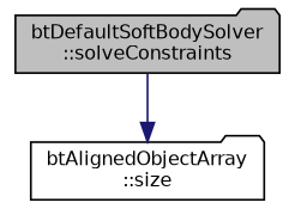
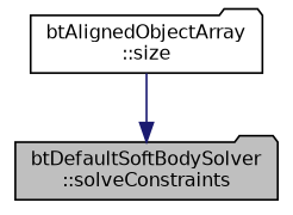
  digraph {
    rankdir=TB
    node [color=black fontname=Helvetica fontsize=10 shape=folder style=filled]
    n1 [fillcolor=grey75 fontcolor=black height=0.2 label="btDefaultSoftBodySolver\l::solveConstraints" width=0.4]
    n2 [fillcolor=white height=0.2 label="btAlignedObjectArray\l::size" width=0.4]
-   n1 -> n2 [color=midnightblue fontname=Helvetica fontsize=10 labelfontname=Helvetica labelfontsize=10 style=solid]
+   n2 -> n1 [color=midnightblue fontname=Helvetica fontsize=10 labelfontname=Helvetica labelfontsize=10 style=solid]
  }
